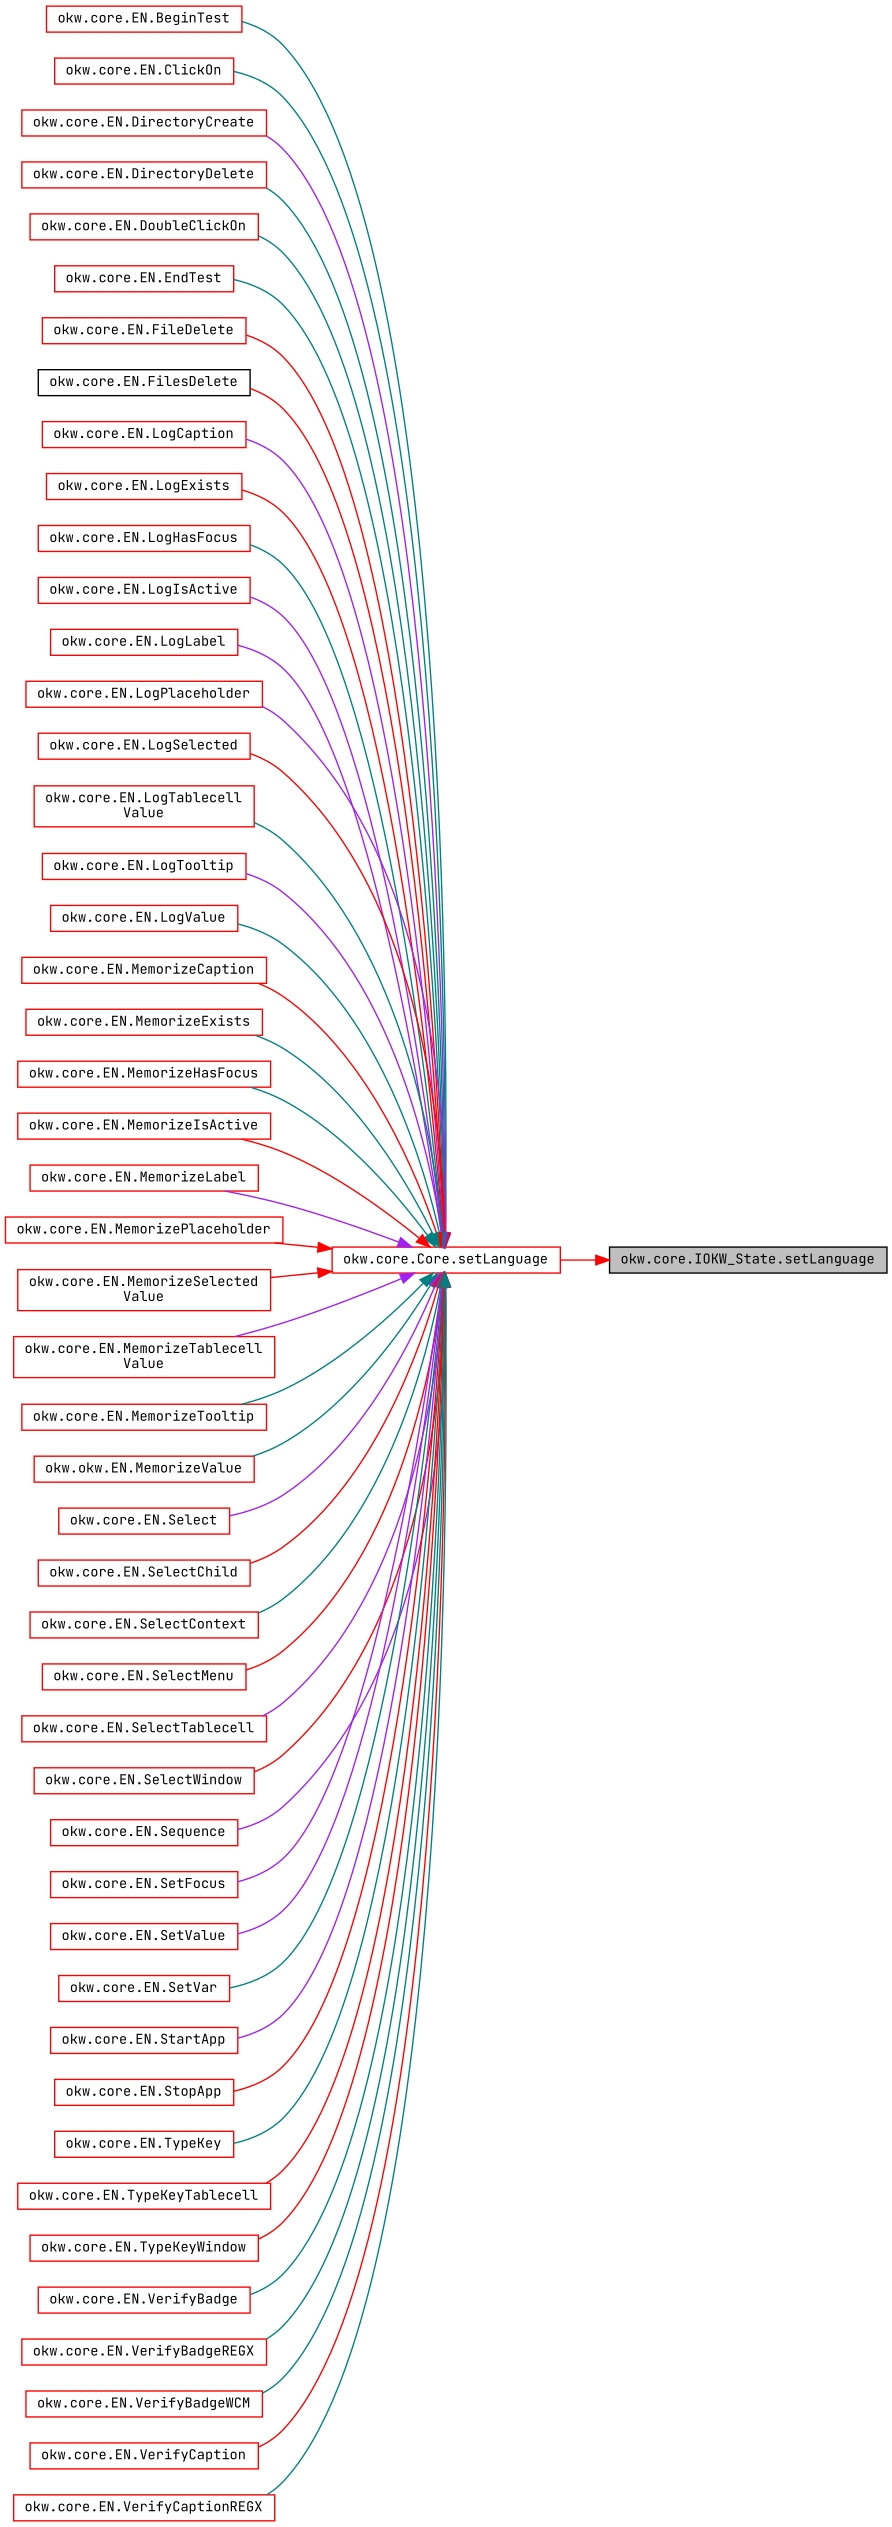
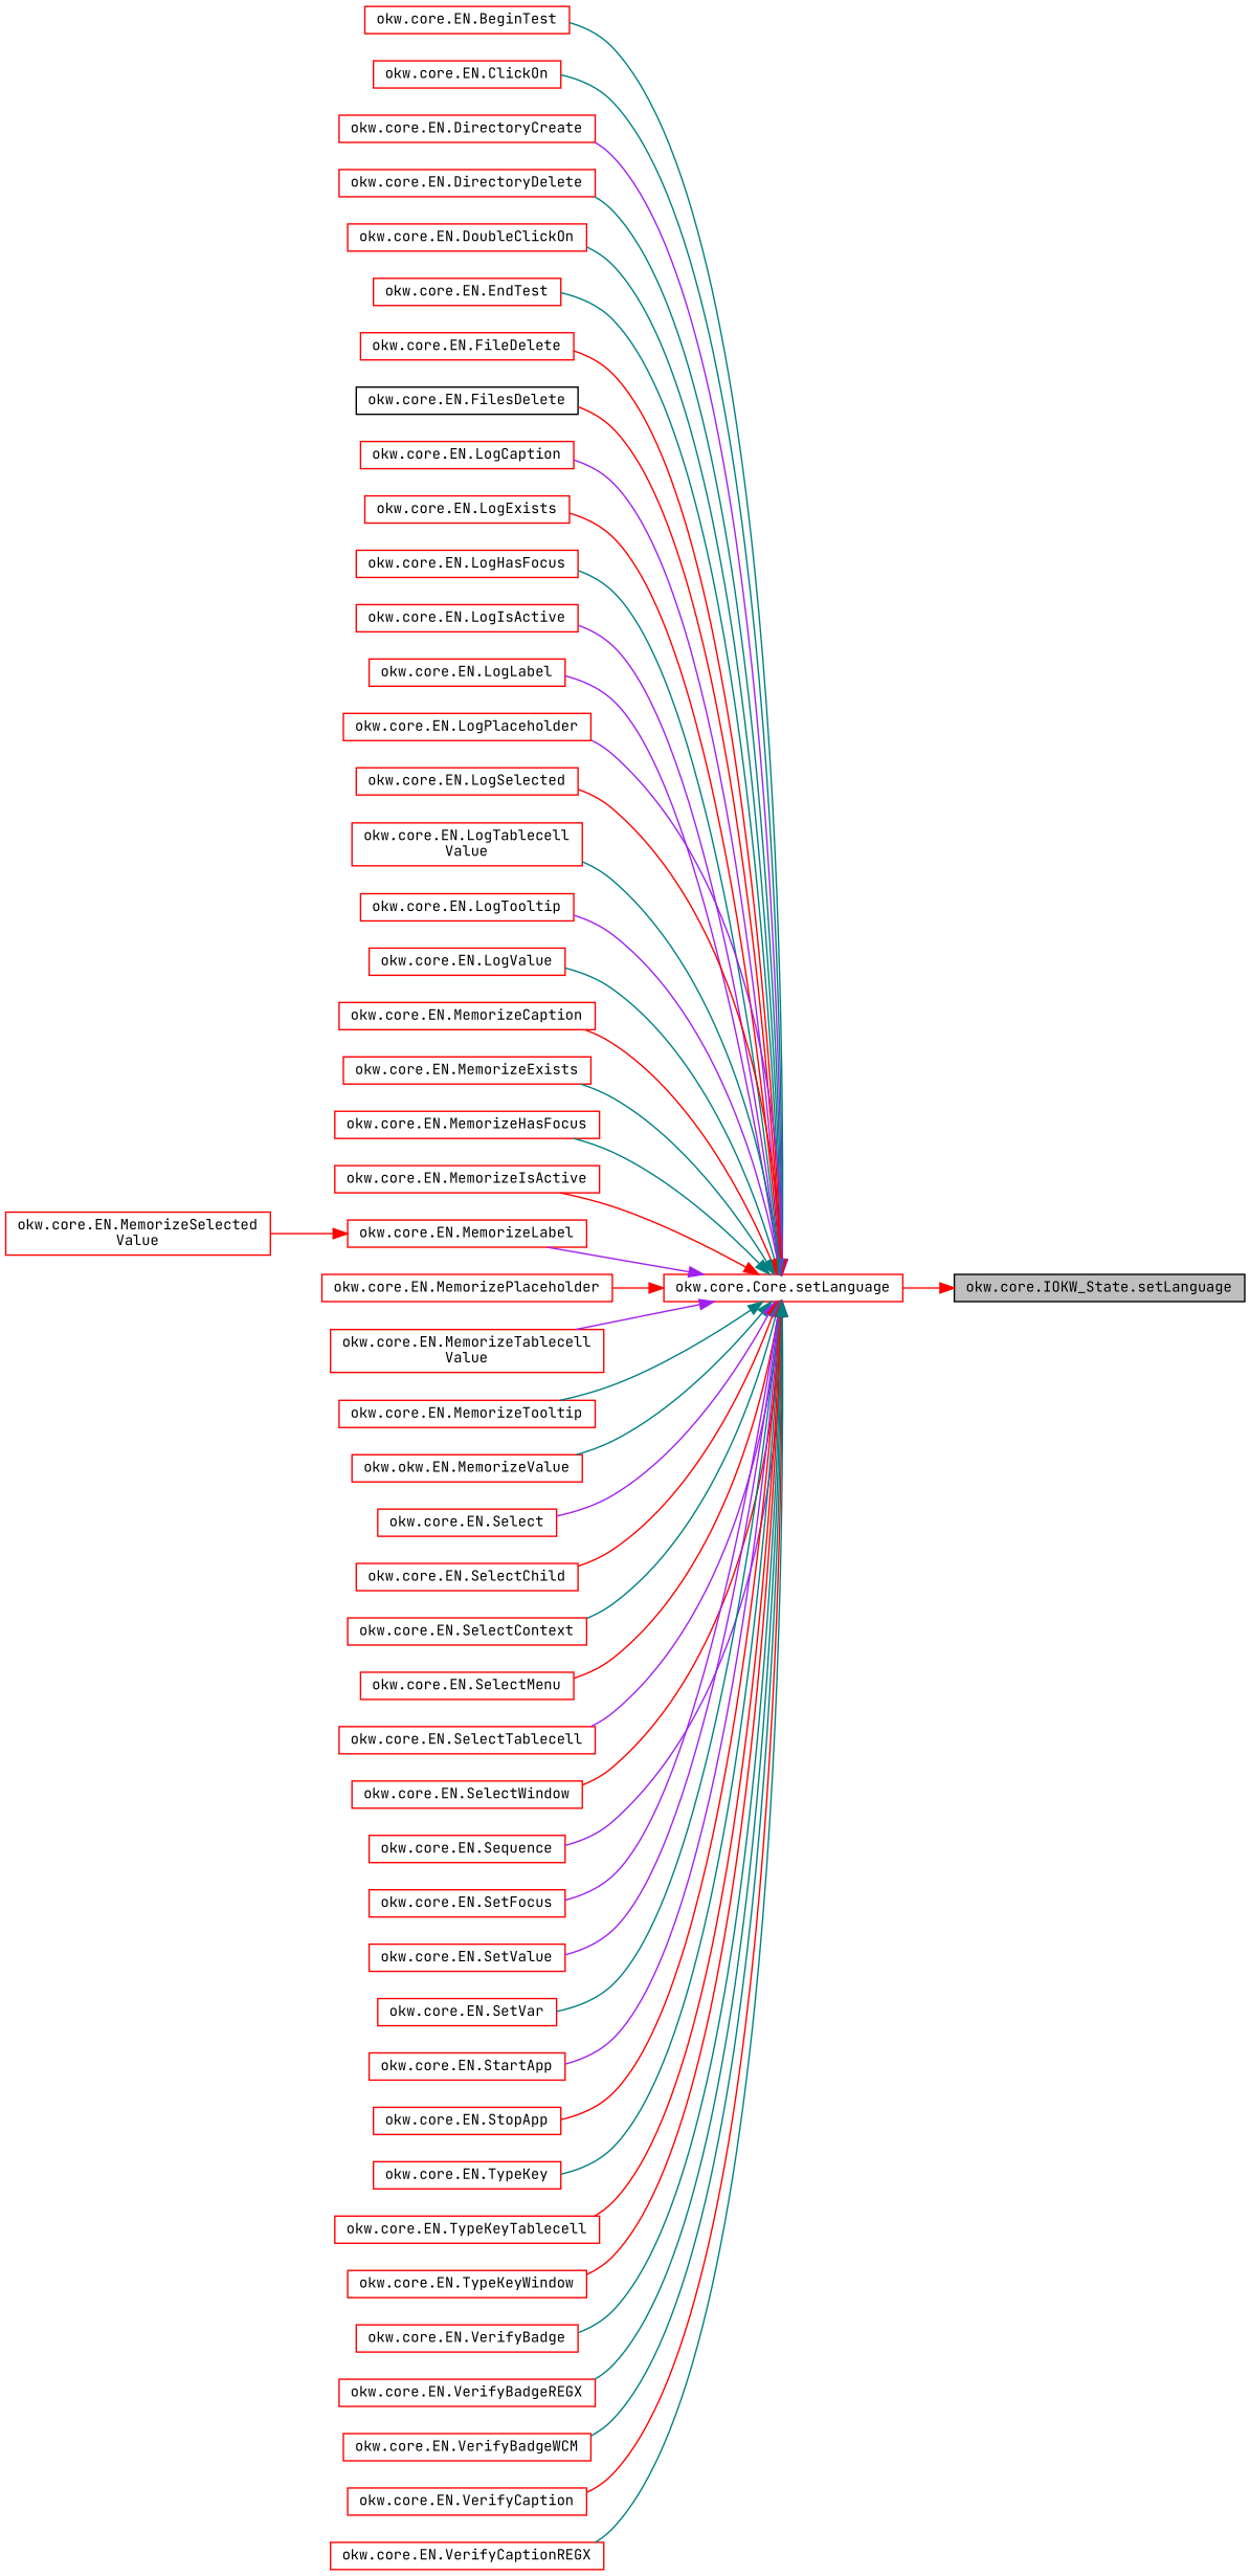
  digraph {
    fontname="JetBrains Mono"
    rankdir=RL
    node [color=red fillcolor=white fontname="JetBrains Mono" fontsize=10 shape=record style=filled]
    edge [color=teal dir=back fontname="JetBrains Mono" fontsize=10 labelfontname=Helvetica labelfontsize=10 style=solid]
    n1 [color=black fillcolor=grey75 fontcolor=black height=0.2 label="okw.core.IOKW_State.setLanguage" width=0.4]
    n2 [height=0.2 label="okw.core.Core.setLanguage" width=0.4]
    n3 [height=0.2 label="okw.core.EN.BeginTest" width=0.4]
    n4 [height=0.2 label="okw.core.EN.ClickOn" width=0.4]
    n5 [height=0.2 label="okw.core.EN.DirectoryCreate" width=0.4]
    n6 [height=0.2 label="okw.core.EN.DirectoryDelete" width=0.4]
    n7 [height=0.2 label="okw.core.EN.DoubleClickOn" width=0.4]
    n8 [height=0.2 label="okw.core.EN.EndTest" width=0.4]
    n9 [height=0.2 label="okw.core.EN.FileDelete" width=0.4]
    n10 [color=black height=0.2 label="okw.core.EN.FilesDelete" width=0.4]
    n11 [height=0.2 label="okw.core.EN.LogCaption" width=0.4]
    n12 [height=0.2 label="okw.core.EN.LogExists" width=0.4]
    n13 [height=0.2 label="okw.core.EN.LogHasFocus" width=0.4]
    n14 [height=0.2 label="okw.core.EN.LogIsActive" width=0.4]
    n15 [height=0.2 label="okw.core.EN.LogLabel" width=0.4]
    n16 [height=0.2 label="okw.core.EN.LogPlaceholder" width=0.4]
    n17 [height=0.2 label="okw.core.EN.LogSelected" width=0.4]
    n18 [height=0.2 label="okw.core.EN.LogTablecell\lValue" width=0.4]
    n19 [height=0.2 label="okw.core.EN.LogTooltip" width=0.4]
    n20 [height=0.2 label="okw.core.EN.LogValue" width=0.4]
    n21 [height=0.2 label="okw.core.EN.MemorizeCaption" width=0.4]
    n22 [height=0.2 label="okw.core.EN.MemorizeExists" width=0.4]
    n23 [height=0.2 label="okw.core.EN.MemorizeHasFocus" width=0.4]
    n24 [height=0.2 label="okw.core.EN.MemorizeIsActive" width=0.4]
    n25 [height=0.2 label="okw.core.EN.MemorizeLabel" width=0.4]
    n26 [height=0.2 label="okw.core.EN.MemorizePlaceholder" width=0.4]
    n27 [height=0.2 label="okw.core.EN.MemorizeSelected\lValue" width=0.4]
    n28 [height=0.2 label="okw.core.EN.MemorizeTablecell\lValue" width=0.4]
    n29 [height=0.2 label="okw.core.EN.MemorizeTooltip" width=0.4]
    n30 [height=0.2 label="okw.okw.EN.MemorizeValue" width=0.4]
    n31 [height=0.2 label="okw.core.EN.Select" width=0.4]
    n32 [height=0.2 label="okw.core.EN.SelectChild" width=0.4]
    n33 [height=0.2 label="okw.core.EN.SelectContext" width=0.4]
    n34 [height=0.2 label="okw.core.EN.SelectMenu" width=0.4]
    n35 [height=0.2 label="okw.core.EN.SelectTablecell" width=0.4]
    n36 [height=0.2 label="okw.core.EN.SelectWindow" width=0.4]
    n37 [height=0.2 label="okw.core.EN.Sequence" width=0.4]
    n38 [height=0.2 label="okw.core.EN.SetFocus" width=0.4]
    n39 [height=0.2 label="okw.core.EN.SetValue" width=0.4]
    n40 [height=0.2 label="okw.core.EN.SetVar" width=0.4]
    n41 [height=0.2 label="okw.core.EN.StartApp" width=0.4]
    n42 [height=0.2 label="okw.core.EN.StopApp" width=0.4]
    n43 [height=0.2 label="okw.core.EN.TypeKey" width=0.4]
    n44 [height=0.2 label="okw.core.EN.TypeKeyTablecell" width=0.4]
    n45 [height=0.2 label="okw.core.EN.TypeKeyWindow" width=0.4]
    n46 [height=0.2 label="okw.core.EN.VerifyBadge" width=0.4]
    n47 [height=0.2 label="okw.core.EN.VerifyBadgeREGX" width=0.4]
    n48 [height=0.2 label="okw.core.EN.VerifyBadgeWCM" width=0.4]
    n49 [height=0.2 label="okw.core.EN.VerifyCaption" width=0.4]
    n50 [height=0.2 label="okw.core.EN.VerifyCaptionREGX" width=0.4]
    n1 -> n2 [color=red]
    n2 -> n3
    n2 -> n4
    n2 -> n5 [color=purple]
    n2 -> n6
    n2 -> n7
    n2 -> n8
    n2 -> n9 [color=red]
    n2 -> n10 [color=red]
    n2 -> n11 [color=purple]
    n2 -> n12 [color=red]
    n2 -> n13
    n2 -> n14 [color=purple]
    n2 -> n15 [color=purple]
    n2 -> n16 [color=purple]
    n2 -> n17 [color=red]
    n2 -> n18
    n2 -> n19 [color=purple]
    n2 -> n20
    n2 -> n21 [color=red]
    n2 -> n22
    n2 -> n23
    n2 -> n24 [color=red]
    n2 -> n25 [color=purple]
    n2 -> n26 [color=red]
-   n2 -> n27 [color=red]
+   n25 -> n27 [color=red]
    n2 -> n28 [color=purple]
    n2 -> n29
    n2 -> n30
    n2 -> n31 [color=purple]
    n2 -> n32 [color=red]
    n2 -> n33
    n2 -> n34 [color=red]
    n2 -> n35 [color=purple]
    n2 -> n36 [color=red]
    n2 -> n37 [color=purple]
    n2 -> n38 [color=purple]
    n2 -> n39 [color=purple]
    n2 -> n40
    n2 -> n41 [color=purple]
    n2 -> n42 [color=red]
    n2 -> n43
    n2 -> n44 [color=red]
    n2 -> n45 [color=red]
    n2 -> n46
    n2 -> n47
    n2 -> n48
    n2 -> n49 [color=red]
    n2 -> n50
  }
